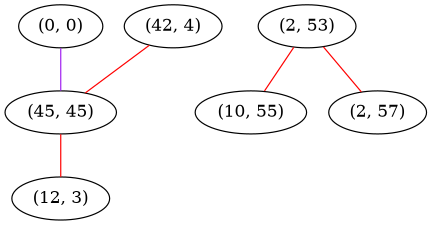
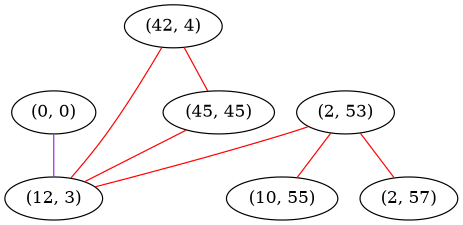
  graph {
    edge [color=red weight=1]
    "(0, 0)"
    "(12, 3)"
    n3 [label="(42, 4)"]
    "(45, 45)"
    n5 [label="(2, 53)"]
    "(10, 55)"
    "(2, 57)"
-   "(0, 0)" -- "(45, 45)" [color=purple weight=4]
+   "(0, 0)" -- "(12, 3)" [color=purple weight=4]
+   n3 -- "(12, 3)"
    n3 -- "(45, 45)"
    "(45, 45)" -- "(12, 3)"
+   n5 -- "(12, 3)"
    n5 -- "(10, 55)"
    n5 -- "(2, 57)"
  }
